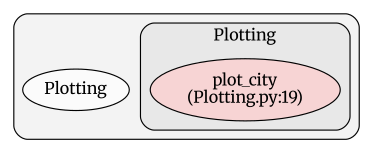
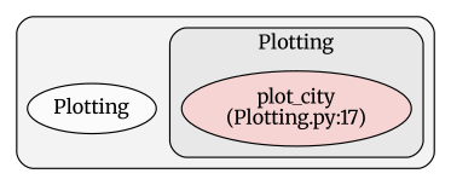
  digraph {
    clusterrank=local
    rankdir=TB
    fontname=Merriweather
    node [fontcolor="#000000" group=0 style=filled fontname=Merriweather]
-   n1 [fillcolor="#feccccb2" label="plot_city\n(Plotting.py:19)"]
+   n1 [fillcolor="#feccccb2" label="plot_city\n(Plotting.py:17)"]
    n2 [fillcolor="#ffffffb2" label=Plotting]
    subgraph cluster_1 {
      fillcolor="#80808018"
      style="filled,rounded"
      n2
      subgraph cluster_2 {
        fillcolor="#80808018"
        label=Plotting
        style="filled,rounded"
        n1
      }
    }
  }
